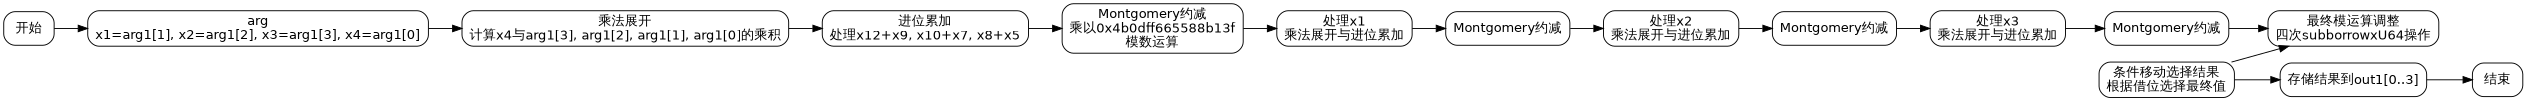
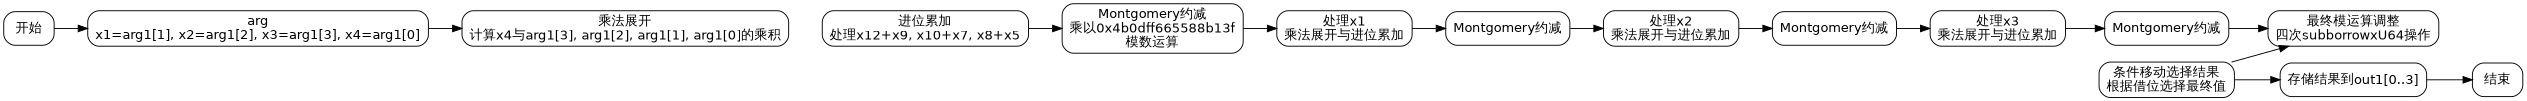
  digraph {
    rankdir=LR
    node [fontname=Helvetica shape=rectangle style=rounded]
    edge [fontname=Helvetica]
    n1 [label="开始"]
    n2 [label="arg\nx1=arg1[1], x2=arg1[2], x3=arg1[3], x4=arg1[0]"]
    n3 [label="乘法展开\n计算x4与arg1[3], arg1[2], arg1[1], arg1[0]的乘积"]
    n4 [label="进位累加\n处理x12+x9, x10+x7, x8+x5"]
    n5 [label="Montgomery约减\n乘以0x4b0dff665588b13f\n模数运算"]
    n6 [label="处理x1\n乘法展开与进位累加"]
    n7 [label="Montgomery约减"]
    n8 [label="处理x2\n乘法展开与进位累加"]
    n9 [label="Montgomery约减"]
    n10 [label="处理x3\n乘法展开与进位累加"]
    n11 [label="Montgomery约减"]
    n12 [label="最终模运算调整\n四次subborrowxU64操作"]
    n13 [label="条件移动选择结果\n根据借位选择最终值"]
    n14 [label="存储结果到out1[0..3]"]
    n15 [label="结束"]
    n1 -> n2
    n2 -> n3
-   n3 -> n4
    n4 -> n5
    n5 -> n6
    n6 -> n7
    n7 -> n8
    n8 -> n9
    n9 -> n10
    n10 -> n11
    n11 -> n12
    n13 -> n12
    n13 -> n14
    n14 -> n15
  }
